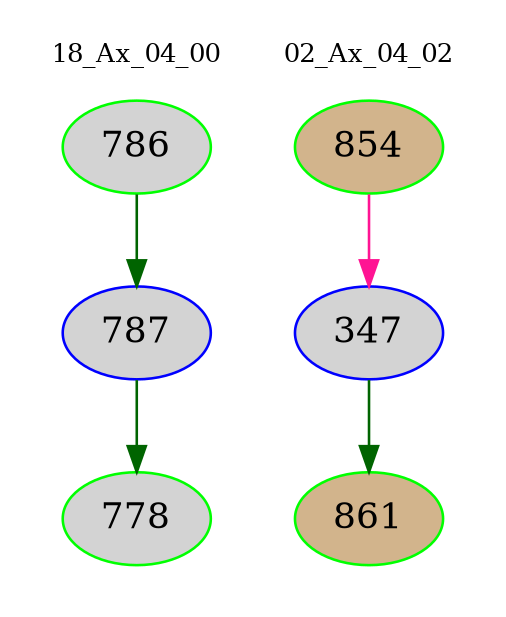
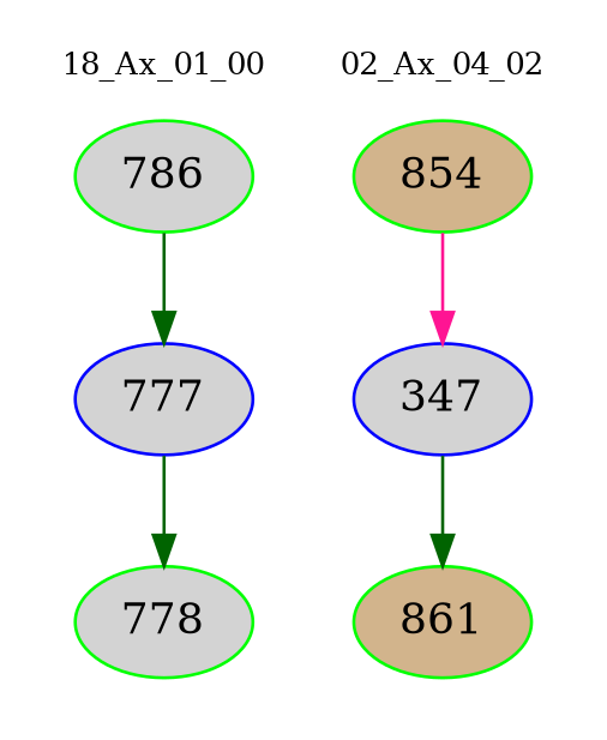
  digraph {
    node [color=green fillcolor=lightgrey style=filled]
    edge [color=darkgreen]
    n1 [label=786]
-   n2 [color=blue label=787]
+   n2 [color=blue label=777]
    n3 [label=778]
    n4 [fillcolor=tan label=854]
    n5 [color=blue label=347]
    n6 [fillcolor=tan label=861]
    subgraph cluster_1 {
      color=white
      fontsize=10
-     label="18_Ax_04_00"
+     label="18_Ax_01_00"
      n1
      n2
      n3
    }
    subgraph cluster_2 {
      color=white
      fontsize=10
      label="02_Ax_04_02"
      n4
      n5
      n6
    }
    n1 -> n2
    n2 -> n3
    n4 -> n5 [color=deeppink]
    n5 -> n6
  }
